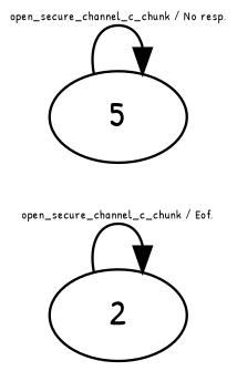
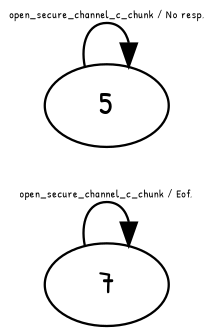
  digraph {
    rankdir=LR
    fontname="Patrick Hand"
    node [fillcolor=white shape=ellipse style=filled fontname="Patrick Hand"]
    edge [fontsize=5 fontname="Patrick Hand"]
-   2
+   2 [label=7]
    5
    2 -> 2 [label="open_secure_channel_c_chunk / Eof,"]
    5 -> 5 [label="open_secure_channel_c_chunk / No resp,"]
  }
